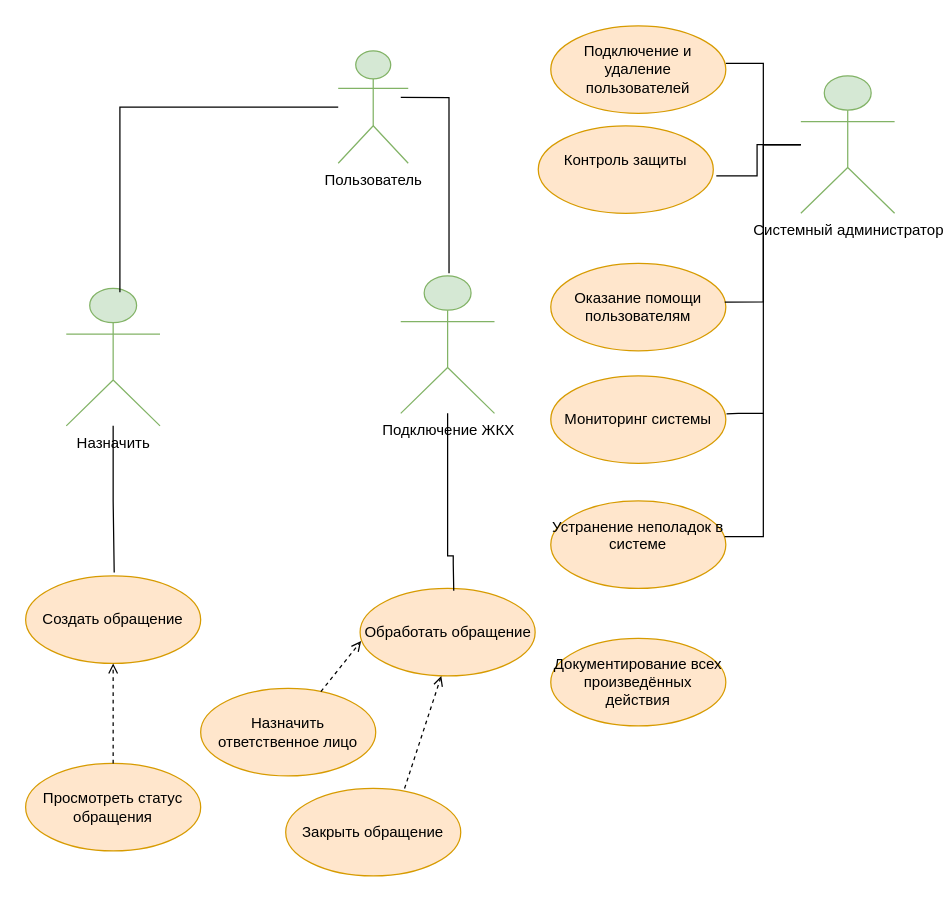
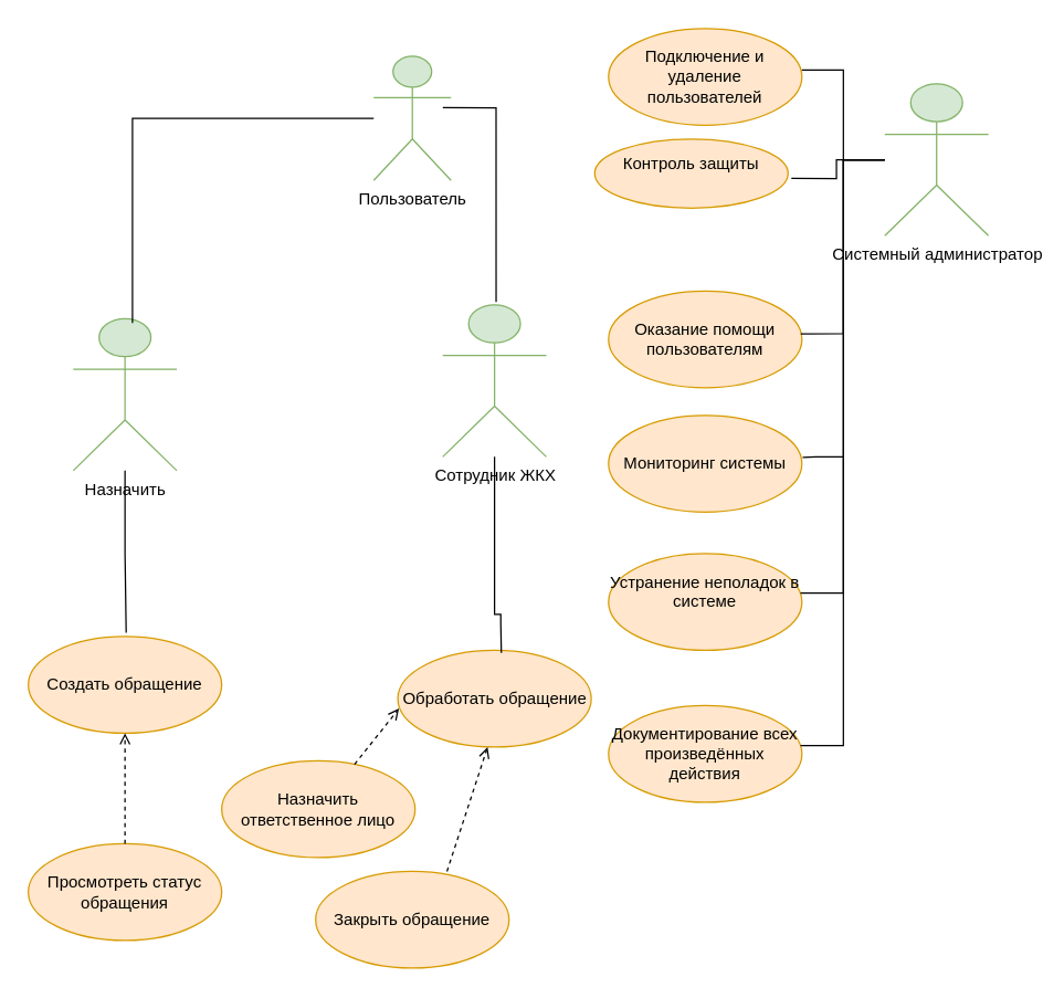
  <mxCell id="0" />
  <mxCell id="1" parent="0" />
  <mxCell id="2" value="Создать обращение" style="ellipse;whiteSpace=wrap;html=1;fillColor=#ffe6cc;strokeColor=#d79b00;" parent="1" vertex="1"><mxGeometry x="20" y="460" width="140" height="70" as="geometry" /></mxCell>
  <mxCell id="3" value="Назначить&lt;div&gt;&lt;br&gt;&lt;/div&gt;" style="shape=umlActor;verticalLabelPosition=bottom;verticalAlign=top;html=1;fillColor=#d5e8d4;strokeColor=#82b366;" parent="1" vertex="1"><mxGeometry x="52.5" y="230" width="75" height="110" as="geometry" /></mxCell>
- <mxCell id="4" value="&lt;div&gt;Подключение ЖКХ&lt;/div&gt;&lt;div&gt;&lt;br&gt;&lt;/div&gt;" style="shape=umlActor;verticalLabelPosition=bottom;verticalAlign=top;html=1;fillColor=#d5e8d4;strokeColor=#82b366;" parent="1" vertex="1"><mxGeometry x="320" y="220" width="75" height="110" as="geometry" /></mxCell>
+ <mxCell id="4" value="&lt;div&gt;Сотрудник ЖКХ&lt;/div&gt;&lt;div&gt;&lt;br&gt;&lt;/div&gt;" style="shape=umlActor;verticalLabelPosition=bottom;verticalAlign=top;html=1;fillColor=#d5e8d4;strokeColor=#82b366;" parent="1" vertex="1"><mxGeometry x="320" y="220" width="75" height="110" as="geometry" /></mxCell>
  <mxCell id="5" value="&lt;div&gt;Системный администратор&lt;/div&gt;&lt;div&gt;&lt;br&gt;&lt;/div&gt;" style="shape=umlActor;verticalLabelPosition=bottom;verticalAlign=top;html=1;fillColor=#d5e8d4;strokeColor=#82b366;" parent="1" vertex="1"><mxGeometry x="640" y="60" width="75" height="110" as="geometry" /></mxCell>
  <mxCell id="6" value="" style="endArrow=none;html=1;edgeStyle=orthogonalEdgeStyle;rounded=0;entryX=0.506;entryY=-0.04;entryDx=0;entryDy=0;entryPerimeter=0;" parent="1" source="3" target="2" edge="1"><mxGeometry relative="1" as="geometry"><mxPoint x="7.216" y="120" as="sourcePoint" /><mxPoint x="7" y="180" as="targetPoint" /><Array as="points" /></mxGeometry></mxCell>
  <mxCell id="7" value="Просмотреть статус обращения" style="ellipse;whiteSpace=wrap;html=1;fillColor=#ffe6cc;strokeColor=#d79b00;" parent="1" vertex="1"><mxGeometry x="20" y="610" width="140" height="70" as="geometry" /></mxCell>
  <mxCell id="8" value="Обработать обращение" style="ellipse;whiteSpace=wrap;html=1;fillColor=#ffe6cc;strokeColor=#d79b00;" parent="1" vertex="1"><mxGeometry x="287.5" y="470" width="140" height="70" as="geometry" /></mxCell>
  <mxCell id="9" value="Назначить ответственное лицо" style="ellipse;whiteSpace=wrap;html=1;fillColor=#ffe6cc;strokeColor=#d79b00;" parent="1" vertex="1"><mxGeometry x="160" y="550" width="140" height="70" as="geometry" /></mxCell>
  <mxCell id="10" value="Подключение и удаление пользователей" style="ellipse;whiteSpace=wrap;html=1;fillColor=#ffe6cc;strokeColor=#d79b00;" parent="1" vertex="1"><mxGeometry x="440" y="20" width="140" height="70" as="geometry" /></mxCell>
  <mxCell id="11" value="" style="html=1;verticalAlign=bottom;labelBackgroundColor=none;endArrow=open;endFill=0;dashed=1;rounded=0;entryX=0.5;entryY=1;entryDx=0;entryDy=0;exitX=0.5;exitY=0;exitDx=0;exitDy=0;" parent="1" source="7" target="2" edge="1"><mxGeometry width="160" relative="1" as="geometry"><mxPoint x="-80" y="270" as="sourcePoint" /><mxPoint x="-20" y="270" as="targetPoint" /><mxPoint as="offset" /></mxGeometry></mxCell>
  <mxCell id="12" value="" style="endArrow=none;html=1;edgeStyle=orthogonalEdgeStyle;rounded=0;entryX=0.535;entryY=0.027;entryDx=0;entryDy=0;entryPerimeter=0;" parent="1" source="4" target="8" edge="1"><mxGeometry relative="1" as="geometry"><mxPoint x="468.14" y="370" as="sourcePoint" /><mxPoint x="461.85" y="518.25" as="targetPoint" /><Array as="points"><mxPoint x="358" y="444" /><mxPoint x="362" y="444" /><mxPoint x="362" y="450" /><mxPoint x="362" y="450" /></Array></mxGeometry></mxCell>
  <mxCell id="13" value="Пользователь&lt;div&gt;&lt;br&gt;&lt;/div&gt;" style="shape=umlActor;verticalLabelPosition=bottom;verticalAlign=top;html=1;fillColor=#d5e8d4;strokeColor=#82b366;" parent="1" vertex="1"><mxGeometry x="270" y="40" width="56" height="90" as="geometry" /></mxCell>
  <mxCell id="14" value="" style="endArrow=none;html=1;edgeStyle=orthogonalEdgeStyle;rounded=0;entryX=0.572;entryY=0.029;entryDx=0;entryDy=0;entryPerimeter=0;" parent="1" source="13" target="3" edge="1"><mxGeometry relative="1" as="geometry"><mxPoint x="217.26" y="130" as="sourcePoint" /><mxPoint x="218.26" y="247" as="targetPoint" /><Array as="points" /></mxGeometry></mxCell>
  <mxCell id="15" value="" style="endArrow=none;html=1;edgeStyle=orthogonalEdgeStyle;rounded=0;exitX=0.538;exitY=0.497;exitDx=0;exitDy=0;exitPerimeter=0;entryX=0.515;entryY=-0.018;entryDx=0;entryDy=0;entryPerimeter=0;" parent="1" target="4" edge="1"><mxGeometry relative="1" as="geometry"><mxPoint x="320.038" y="77.37" as="sourcePoint" /><mxPoint x="377.418" y="212.64" as="targetPoint" /><Array as="points"><mxPoint x="359" y="77" /></Array></mxGeometry></mxCell>
  <mxCell id="16" value="Закрыть обращение" style="ellipse;whiteSpace=wrap;html=1;fillColor=#ffe6cc;strokeColor=#d79b00;" parent="1" vertex="1"><mxGeometry x="228" y="630" width="140" height="70" as="geometry" /></mxCell>
  <mxCell id="17" value="" style="html=1;verticalAlign=bottom;labelBackgroundColor=none;endArrow=open;endFill=0;dashed=1;rounded=0;entryX=0.006;entryY=0.602;entryDx=0;entryDy=0;entryPerimeter=0;" parent="1" source="9" target="8" edge="1"><mxGeometry width="160" relative="1" as="geometry"><mxPoint x="364" y="560" as="sourcePoint" /><mxPoint x="392" y="482" as="targetPoint" /><mxPoint as="offset" /></mxGeometry></mxCell>
  <mxCell id="18" value="" style="html=1;verticalAlign=bottom;labelBackgroundColor=none;endArrow=open;endFill=0;dashed=1;rounded=0;exitX=0.679;exitY=0;exitDx=0;exitDy=0;exitPerimeter=0;entryX=0.464;entryY=1;entryDx=0;entryDy=0;entryPerimeter=0;" parent="1" source="16" target="8" edge="1"><mxGeometry width="160" relative="1" as="geometry"><mxPoint x="560.5" y="553" as="sourcePoint" /><mxPoint x="607.5" y="530" as="targetPoint" /><mxPoint as="offset" /></mxGeometry></mxCell>
  <mxCell id="19" value="" style="endArrow=none;html=1;edgeStyle=orthogonalEdgeStyle;rounded=0;entryX=1;entryY=0.429;entryDx=0;entryDy=0;entryPerimeter=0;" parent="1" source="5" target="10" edge="1"><mxGeometry relative="1" as="geometry"><mxPoint x="680" y="50" as="sourcePoint" /><mxPoint x="590" y="50" as="targetPoint" /><Array as="points"><mxPoint x="610" y="115" /><mxPoint x="610" y="50" /></Array></mxGeometry></mxCell>
- <mxCell id="20" value="Контроль защиты&lt;div&gt;&lt;br&gt;&lt;/div&gt;" style="ellipse;whiteSpace=wrap;html=1;fillColor=#ffe6cc;strokeColor=#d79b00;" parent="1" vertex="1"><mxGeometry x="430" y="100" width="140" height="70" as="geometry" /></mxCell>
+ <mxCell id="20" value="Контроль защиты&lt;div&gt;&lt;br&gt;&lt;/div&gt;" style="ellipse;whiteSpace=wrap;html=1;fillColor=#ffe6cc;strokeColor=#d79b00;" parent="1" vertex="1"><mxGeometry x="430" y="100" width="140" height="50" as="geometry" /></mxCell>
  <mxCell id="21" value="" style="endArrow=none;html=1;edgeStyle=orthogonalEdgeStyle;rounded=0;entryX=1.017;entryY=0.571;entryDx=0;entryDy=0;entryPerimeter=0;" parent="1" source="5" target="20" edge="1"><mxGeometry relative="1" as="geometry"><mxPoint x="630" y="170" as="sourcePoint" /><mxPoint x="600" y="150" as="targetPoint" /><Array as="points" /></mxGeometry></mxCell>
  <mxCell id="22" value="Оказание помощи пользователям" style="ellipse;whiteSpace=wrap;html=1;fillColor=#ffe6cc;strokeColor=#d79b00;" parent="1" vertex="1"><mxGeometry x="440" y="210" width="140" height="70" as="geometry" /></mxCell>
  <mxCell id="23" value="" style="endArrow=none;html=1;edgeStyle=orthogonalEdgeStyle;rounded=0;entryX=0.994;entryY=0.442;entryDx=0;entryDy=0;entryPerimeter=0;" parent="1" source="5" target="22" edge="1"><mxGeometry relative="1" as="geometry"><mxPoint x="688" y="220" as="sourcePoint" /><mxPoint x="630" y="255" as="targetPoint" /><Array as="points"><mxPoint x="610" y="115" /><mxPoint x="610" y="241" /></Array></mxGeometry></mxCell>
  <mxCell id="24" value="Мониторинг системы" style="ellipse;whiteSpace=wrap;html=1;fillColor=#ffe6cc;strokeColor=#d79b00;" parent="1" vertex="1"><mxGeometry x="440" y="300" width="140" height="70" as="geometry" /></mxCell>
  <mxCell id="25" value="" style="endArrow=none;html=1;edgeStyle=orthogonalEdgeStyle;rounded=0;entryX=1.004;entryY=0.434;entryDx=0;entryDy=0;entryPerimeter=0;" parent="1" source="5" target="24" edge="1"><mxGeometry relative="1" as="geometry"><mxPoint x="610" y="250" as="sourcePoint" /><mxPoint x="590" y="330" as="targetPoint" /><Array as="points"><mxPoint x="610" y="115" /><mxPoint x="610" y="330" /><mxPoint x="590" y="330" /></Array></mxGeometry></mxCell>
  <mxCell id="26" value="Устранение неполадок в системе&lt;div&gt;&lt;br&gt;&lt;/div&gt;" style="ellipse;whiteSpace=wrap;html=1;fillColor=#ffe6cc;strokeColor=#d79b00;" parent="1" vertex="1"><mxGeometry x="440" y="400" width="140" height="70" as="geometry" /></mxCell>
  <mxCell id="27" value="" style="endArrow=none;html=1;edgeStyle=orthogonalEdgeStyle;rounded=0;entryX=0.993;entryY=0.407;entryDx=0;entryDy=0;entryPerimeter=0;" parent="1" target="26" edge="1"><mxGeometry relative="1" as="geometry"><mxPoint x="610" y="330" as="sourcePoint" /><mxPoint x="600" y="430" as="targetPoint" /><Array as="points"><mxPoint x="610" y="429" /></Array></mxGeometry></mxCell>
  <mxCell id="28" value="Документирование всех произведённых действия" style="ellipse;whiteSpace=wrap;html=1;fillColor=#ffe6cc;strokeColor=#d79b00;" parent="1" vertex="1"><mxGeometry x="440" y="510" width="140" height="70" as="geometry" /></mxCell>
+ <mxCell id="29" value="" style="endArrow=none;html=1;edgeStyle=orthogonalEdgeStyle;rounded=0;entryX=0.993;entryY=0.414;entryDx=0;entryDy=0;entryPerimeter=0;" parent="1" source="5" target="28" edge="1"><mxGeometry relative="1" as="geometry"><mxPoint x="610" y="470" as="sourcePoint" /><mxPoint x="654" y="566" as="targetPoint" /><Array as="points"><mxPoint x="610" y="115" /><mxPoint x="610" y="539" /></Array></mxGeometry></mxCell>
